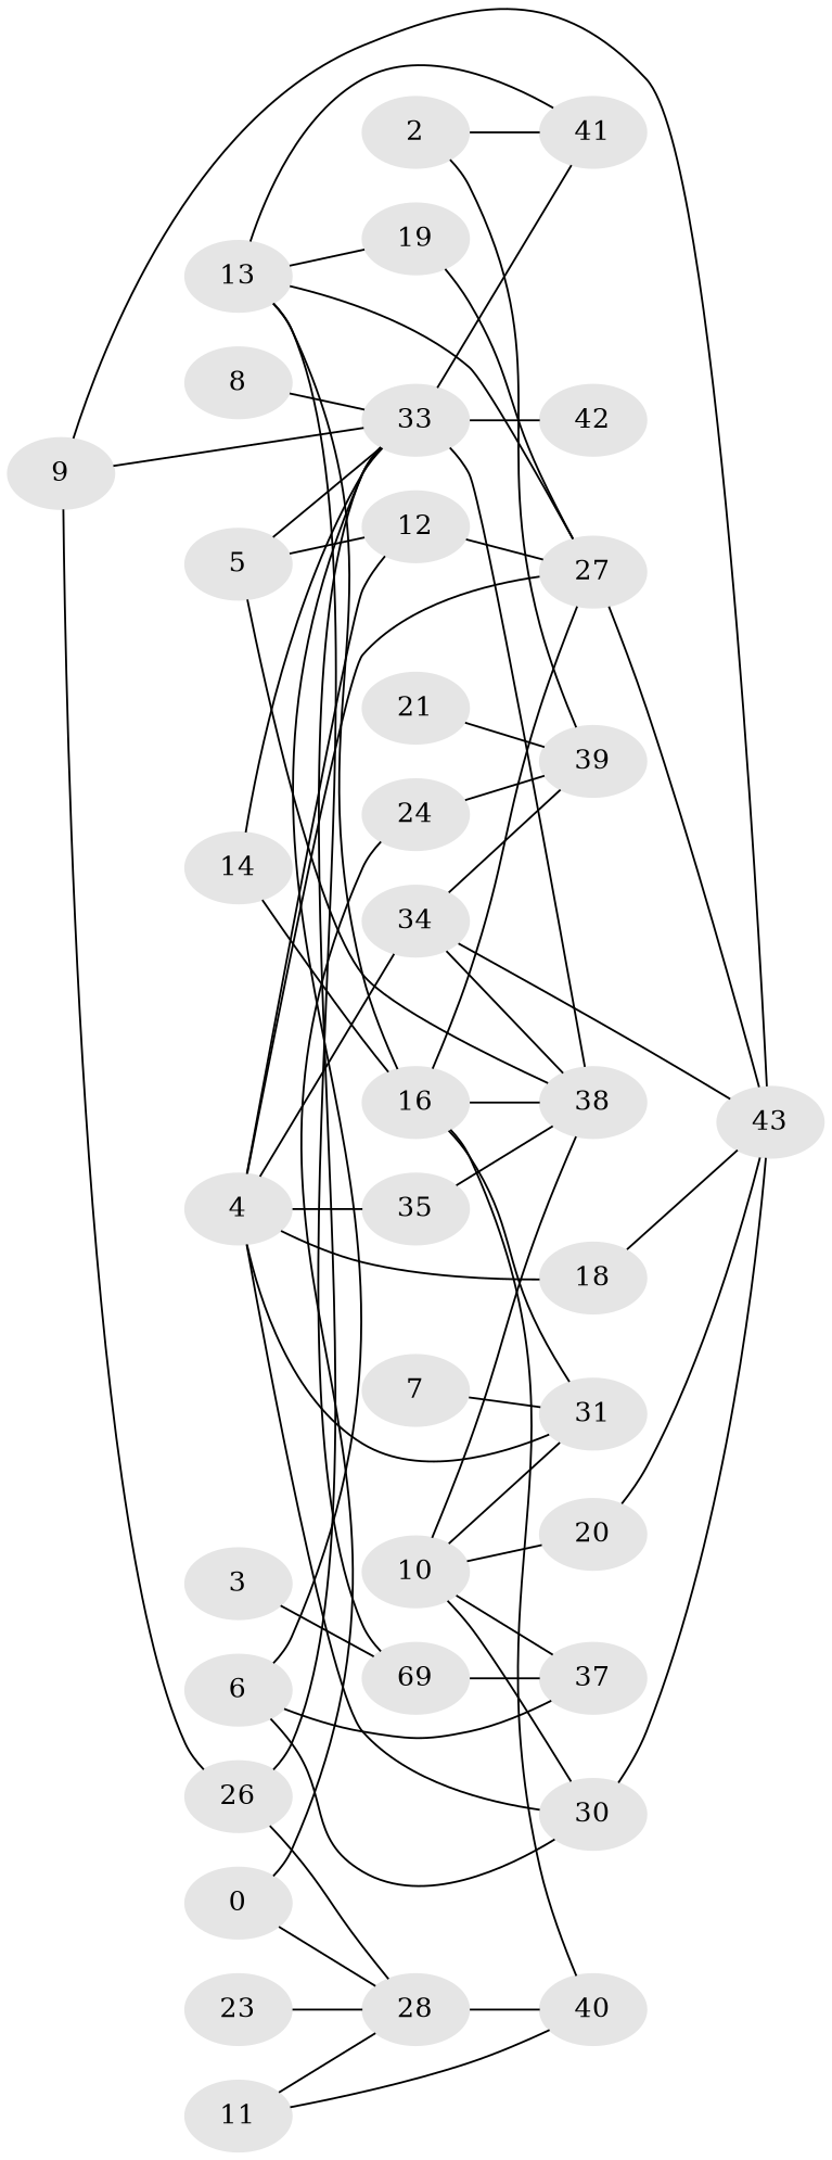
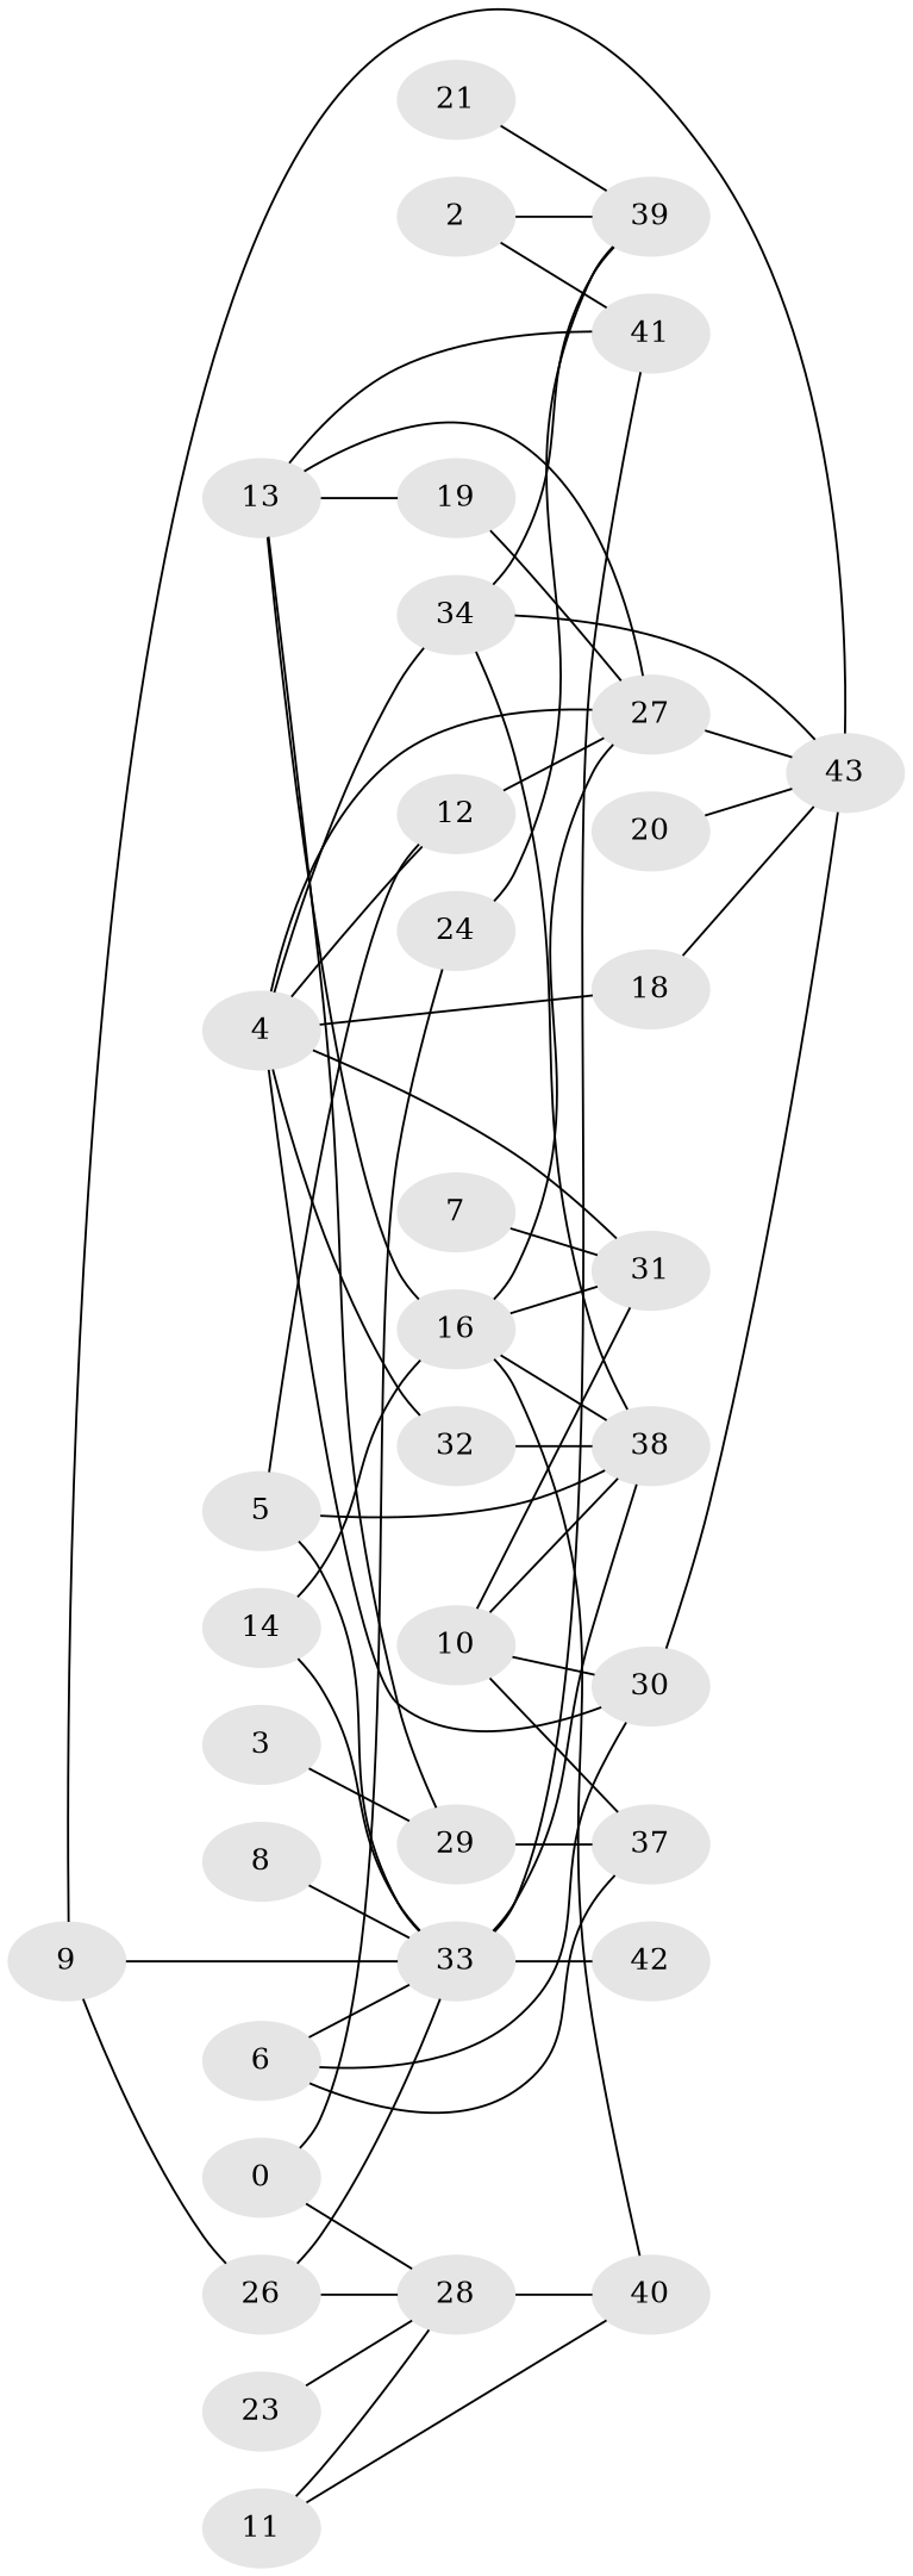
  graph {
    rankdir=LR
    node [color=gray90 style=filled]
    edge [weight=1.0]
    n1 [label=0]
    24
    28
    39
    40
    2
    41
    3
-   29 [label=69]
+   29
    37
    4
    12
    18
    27
    30
    31
    34
-   35
+   35 [label=32]
    43
    38
    5
    33
    42
    6
    7
    8
    9
    26
    10
    20
    11
    13
    16
    19
    14
    21
    23
    n1 -- 24
    n1 -- 28 [weight=2.0]
    24 -- 39
    28 -- 40
    2 -- 39
    2 -- 41
    3 -- 29
    29 -- 37 [weight=2.0]
    4 -- 12
    4 -- 18
    4 -- 27
    4 -- 30
    4 -- 31
    4 -- 34
    4 -- 35
    12 -- 27
    18 -- 43
    27 -- 43
    30 -- 43
    34 -- 39
    34 -- 43
    34 -- 38
    35 -- 38 [weight=2.0]
    5 -- 12
    5 -- 38
    5 -- 33
    33 -- 41
    33 -- 38
    33 -- 42
    6 -- 37
    6 -- 30
    6 -- 33
    7 -- 31
    8 -- 33
    9 -- 43
    9 -- 33
    9 -- 26
    26 -- 28 [weight=2.0]
    26 -- 33
    10 -- 37
    10 -- 30
    10 -- 31
    10 -- 38
-   10 -- 20
    20 -- 43
    11 -- 28 [weight=2.0]
    11 -- 40
    13 -- 41
    13 -- 29
    13 -- 27
    13 -- 16
    13 -- 19
    16 -- 40
    16 -- 27
    16 -- 31
    16 -- 38
    19 -- 27
    14 -- 33
    14 -- 16
    21 -- 39
    23 -- 28
  }
